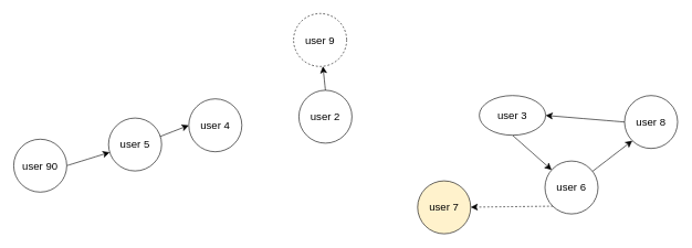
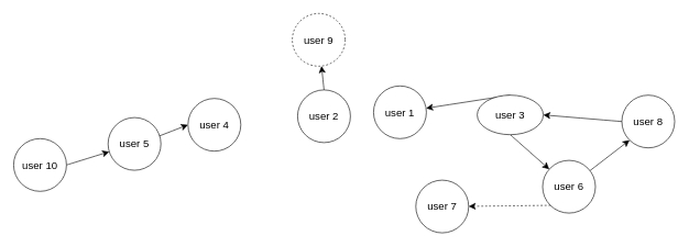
  <mxCell id="0" />
  <mxCell id="1" parent="0" />
+ <mxCell id="2" value="&lt;font style=&quot;font-size: 16px;&quot;&gt;user 1&lt;/font&gt;" style="ellipse;whiteSpace=wrap;html=1;aspect=fixed;" vertex="1" parent="1"><mxGeometry x="565" y="130" width="80" height="80" as="geometry" /></mxCell>
  <mxCell id="3" style="edgeStyle=none;curved=1;rounded=0;orthogonalLoop=1;jettySize=auto;html=1;exitX=0.5;exitY=0;exitDx=0;exitDy=0;fontSize=12;startSize=8;endSize=8;" edge="1" parent="1" source="4" target="17"><mxGeometry relative="1" as="geometry" /></mxCell>
  <mxCell id="4" value="&lt;font style=&quot;font-size: 16px;&quot;&gt;user 2&lt;/font&gt;" style="ellipse;whiteSpace=wrap;html=1;aspect=fixed;" vertex="1" parent="1"><mxGeometry x="450" y="136" width="80" height="80" as="geometry" /></mxCell>
+ <mxCell id="5" style="edgeStyle=none;curved=1;rounded=0;orthogonalLoop=1;jettySize=auto;html=1;exitX=0.5;exitY=0;exitDx=0;exitDy=0;fontSize=12;startSize=8;endSize=8;" edge="1" parent="1" source="7" target="2"><mxGeometry relative="1" as="geometry" /></mxCell>
  <mxCell id="6" style="edgeStyle=none;curved=1;rounded=0;orthogonalLoop=1;jettySize=auto;html=1;exitX=0.5;exitY=1;exitDx=0;exitDy=0;fontSize=12;startSize=8;endSize=8;" edge="1" parent="1" source="7" target="13"><mxGeometry relative="1" as="geometry" /></mxCell>
  <mxCell id="7" value="&lt;font style=&quot;font-size: 16px;&quot;&gt;user 3&lt;/font&gt;" style="ellipse;whiteSpace=wrap;html=1;aspect=fixed;" vertex="1" parent="1"><mxGeometry x="722" y="144" width="100" height="60" as="geometry" /></mxCell>
  <mxCell id="8" value="&lt;font style=&quot;font-size: 16px;&quot;&gt;user 4&lt;/font&gt;" style="ellipse;whiteSpace=wrap;html=1;aspect=fixed;" vertex="1" parent="1"><mxGeometry x="284" y="149" width="80" height="80" as="geometry" /></mxCell>
  <mxCell id="9" style="edgeStyle=none;curved=1;rounded=0;orthogonalLoop=1;jettySize=auto;html=1;entryX=0;entryY=0.5;entryDx=0;entryDy=0;fontSize=12;startSize=8;endSize=8;" edge="1" parent="1" target="8"><mxGeometry relative="1" as="geometry"><mxPoint x="238" y="207" as="sourcePoint" /></mxGeometry></mxCell>
  <mxCell id="10" value="&lt;font style=&quot;font-size: 16px;&quot;&gt;user 5&lt;/font&gt;" style="ellipse;whiteSpace=wrap;html=1;aspect=fixed;" vertex="1" parent="1"><mxGeometry x="163" y="178" width="80" height="80" as="geometry" /></mxCell>
  <mxCell id="11" style="edgeStyle=none;curved=1;rounded=0;orthogonalLoop=1;jettySize=auto;html=1;exitX=0;exitY=1;exitDx=0;exitDy=0;fontSize=12;startSize=8;endSize=8;dashed=1;" edge="1" parent="1" source="13" target="14"><mxGeometry relative="1" as="geometry" /></mxCell>
  <mxCell id="12" style="edgeStyle=none;curved=1;rounded=0;orthogonalLoop=1;jettySize=auto;html=1;entryX=0;entryY=1;entryDx=0;entryDy=0;fontSize=12;startSize=8;endSize=8;" edge="1" parent="1" source="13" target="16"><mxGeometry relative="1" as="geometry" /></mxCell>
  <mxCell id="13" value="&lt;font style=&quot;font-size: 16px;&quot;&gt;user 6&lt;/font&gt;" style="ellipse;whiteSpace=wrap;html=1;aspect=fixed;" vertex="1" parent="1"><mxGeometry x="821" y="243" width="80" height="80" as="geometry" /></mxCell>
- <mxCell id="14" value="&lt;font style=&quot;font-size: 16px;&quot;&gt;user 7&lt;/font&gt;" style="ellipse;whiteSpace=wrap;html=1;aspect=fixed;fillColor=#fff2cc;" vertex="1" parent="1"><mxGeometry x="629" y="273" width="80" height="80" as="geometry" /></mxCell>
+ <mxCell id="14" value="&lt;font style=&quot;font-size: 16px;&quot;&gt;user 7&lt;/font&gt;" style="ellipse;whiteSpace=wrap;html=1;aspect=fixed;" vertex="1" parent="1"><mxGeometry x="629" y="273" width="80" height="80" as="geometry" /></mxCell>
  <mxCell id="15" style="edgeStyle=none;curved=1;rounded=0;orthogonalLoop=1;jettySize=auto;html=1;exitX=0;exitY=0.5;exitDx=0;exitDy=0;entryX=1;entryY=0.5;entryDx=0;entryDy=0;fontSize=12;startSize=8;endSize=8;" edge="1" parent="1" source="16" target="7"><mxGeometry relative="1" as="geometry" /></mxCell>
  <mxCell id="16" value="&lt;font style=&quot;font-size: 16px;&quot;&gt;user 8&lt;/font&gt;" style="ellipse;whiteSpace=wrap;html=1;aspect=fixed;" vertex="1" parent="1"><mxGeometry x="941" y="144" width="80" height="80" as="geometry" /></mxCell>
  <mxCell id="17" value="&lt;font style=&quot;font-size: 16px;&quot;&gt;user 9&lt;/font&gt;" style="ellipse;whiteSpace=wrap;html=1;aspect=fixed;dashed=1;" vertex="1" parent="1"><mxGeometry x="442" y="20" width="80" height="80" as="geometry" /></mxCell>
  <mxCell id="18" style="edgeStyle=none;curved=1;rounded=0;orthogonalLoop=1;jettySize=auto;html=1;exitX=1;exitY=0.5;exitDx=0;exitDy=0;fontSize=12;startSize=8;endSize=8;" edge="1" parent="1" source="19" target="10"><mxGeometry relative="1" as="geometry" /></mxCell>
- <mxCell id="19" value="&lt;font style=&quot;font-size: 16px;&quot;&gt;user 90&lt;/font&gt;" style="ellipse;whiteSpace=wrap;html=1;aspect=fixed;" vertex="1" parent="1"><mxGeometry x="20" y="210" width="80" height="80" as="geometry" /></mxCell>
+ <mxCell id="19" value="&lt;font style=&quot;font-size: 16px;&quot;&gt;user 10&lt;/font&gt;" style="ellipse;whiteSpace=wrap;html=1;aspect=fixed;" vertex="1" parent="1"><mxGeometry x="20" y="210" width="80" height="80" as="geometry" /></mxCell>
